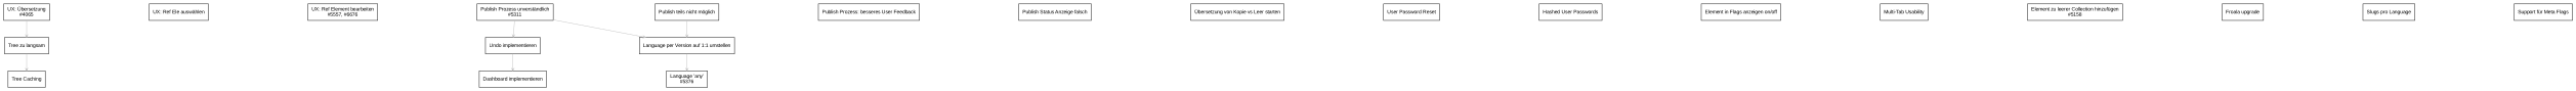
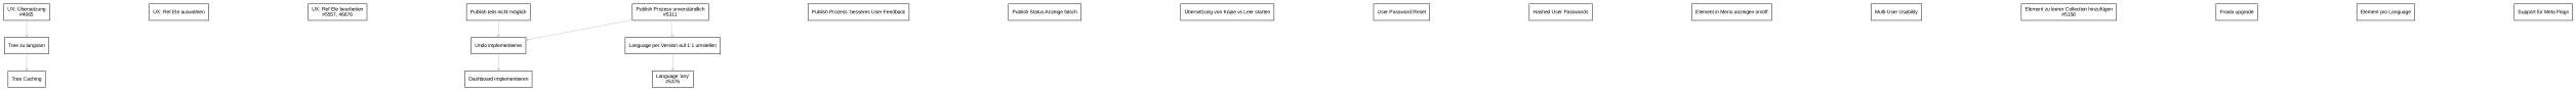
  digraph {
    nodesep=3.0
    node [bgcolour=white fontname=Arial fontsize=11 shape=record]
    edge [arrowhead=open arrowsize=0.5 color=grey fontname=Arial fontsize=9]
    n1 [label="UX: Übersetzung\n#4065"]
    n2 [label="Tree zu langsam"]
    n3 [label="Tree Caching"]
    n4 [label="UX: Ref Ele auswählen"]
-   n5 [label="UX: Ref Element bearbeiten\n#5557, #6676"]
+   n5 [label="UX: Ref Ele bearbeiten\n#5557, #6676"]
    n6 [label="Publish Prozess unverständlich\n#5311"]
    n7 [label="Undo implementieren"]
    n8 [label="Language per Version auf 1:1 umstellen"]
    n9 [label="Dashboard implementieren"]
    n10 [label="Language 'any'\n#5376"]
    n11 [label="Publish Prozess: besseres User Feedback"]
    n12 [label="Publish Status Anzeige falsch"]
    n13 [label="Publish teils nicht möglich\n"]
    n14 [label="Übersetzung von Kopie vs Leer starten"]
    n15 [label="User Password Reset"]
    n16 [label="Hashed User Passwords"]
-   n17 [label="Element in Flags anzeigen on/off"]
-   n18 [label="Multi-Tab Usability"]
+   n17 [label="Element in Menü anzeigen on/off"]
+   n18 [label="Multi-User Usability"]
    n19 [label="Element zu leerer Collection hinzufügen\n#5158"]
    n20 [label="Froala upgrade"]
-   n21 [label="Slugs pro Language"]
+   n21 [label="Element pro Language"]
    n22 [label="Support für Meta Flags"]
    n1 -> n2
    n2 -> n3
    n6 -> n7
    n6 -> n8
    n7 -> n9
    n8 -> n10
-   n13 -> n8
+   n13 -> n7
  }
